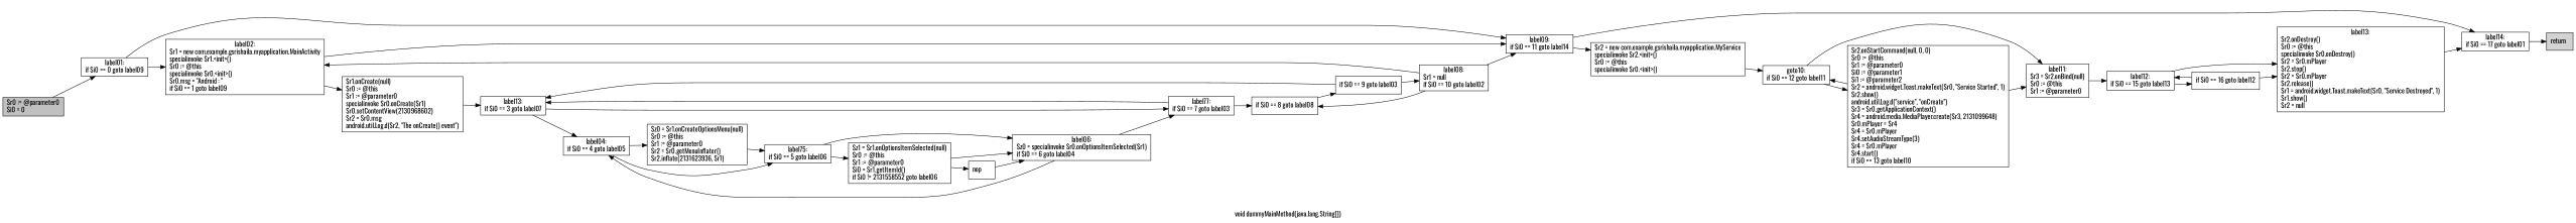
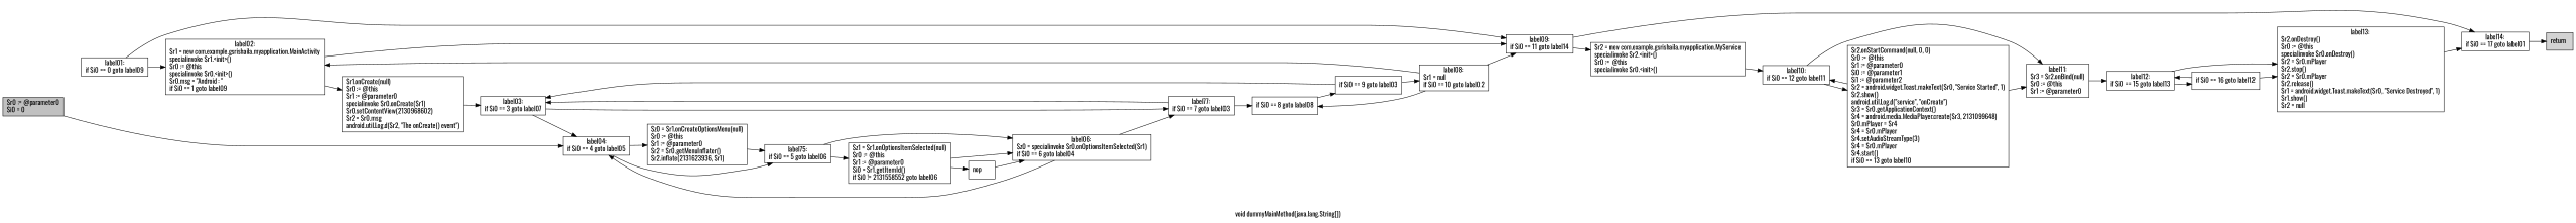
  digraph {
    fontname=Oswald
    label="void dummyMainMethod(java.lang.String[])"
    rankdir=LR
    node [fontname=Oswald shape=box]
    edge [fontname=Oswald]
    n1 [fillcolor=gray label="$r0 := @parameter0\l$i0 = 0\l" style=filled]
    n2 [label="label01:\nif $i0 == 0 goto label09\l"]
    n3 [label="label02:\n$r1 = new com.example.gsrishaila.myapplication.MainActivity\lspecialinvoke $r1.<init>()\l$r0 := @this\lspecialinvoke $r0.<init>()\l$r0.msg = \"Android : \"\lif $i0 == 1 goto label09\l"]
    n4 [label="label09:\nif $i0 == 11 goto label14\l"]
    n5 [label="$r1.onCreate(null)\l$r0 := @this\l$r1 := @parameter0\lspecialinvoke $r0.onCreate($r1)\l$r0.setContentView(2130968602)\l$r2 = $r0.msg\landroid.util.Log.d($r2, \"The onCreate() event\")\l"]
    n6 [label="$r2 = new com.example.gsrishaila.myapplication.MyService\lspecialinvoke $r2.<init>()\l$r0 := @this\lspecialinvoke $r0.<init>()\l"]
    n7 [label="label14:\nif $i0 == 17 goto label01\l"]
-   n8 [label="label13:\nif $i0 == 3 goto label07\l"]
-   n9 [label="goto10:\nif $i0 == 12 goto label11\l"]
+   n8 [label="label03:\nif $i0 == 3 goto label07\l"]
+   n9 [label="label10:\nif $i0 == 12 goto label11\l"]
    n10 [fillcolor=lightgray label="return\l" style=filled]
    n11 [label="label04:\nif $i0 == 4 goto label05\l"]
    n12 [label="label77:\nif $i0 == 7 goto label03\l"]
    n13 [label="$z0 = $r1.onCreateOptionsMenu(null)\l$r0 := @this\l$r1 := @parameter0\l$r2 = $r0.getMenuInflater()\l$r2.inflate(2131623936, $r1)\l"]
    n14 [label="label75:\nif $i0 == 5 goto label06\l"]
    n15 [label="if $i0 == 8 goto label08\l"]
    n16 [label="$z1 = $r1.onOptionsItemSelected(null)\l$r0 := @this\l$r1 := @parameter0\l$i0 = $r1.getItemId()\lif $i0 != 2131558552 goto label06\l"]
    n17 [label="label06:\n$z0 = specialinvoke $r0.onOptionsItemSelected($r1)\lif $i0 == 6 goto label04\l"]
    n18 [label="if $i0 == 9 goto label03\l"]
    n19 [label="nop\l"]
    n20 [label="label08:\n$r1 = null\lif $i0 == 10 goto label02\l"]
    n21 [label="$r2.onStartCommand(null, 0, 0)\l$r0 := @this\l$r1 := @parameter0\l$i0 := @parameter1\l$i1 := @parameter2\l$r2 = android.widget.Toast.makeText($r0, \"Service Started\", 1)\l$r2.show()\landroid.util.Log.d(\"service\", \"onCreate\")\l$r3 = $r0.getApplicationContext()\l$r4 = android.media.MediaPlayer.create($r3, 2131099648)\l$r0.mPlayer = $r4\l$r4 = $r0.mPlayer\l$r4.setAudioStreamType(3)\l$r4 = $r0.mPlayer\l$r4.start()\lif $i0 == 13 goto label10\l"]
    n22 [label="label11:\n$r3 = $r2.onBind(null)\l$r0 := @this\l$r1 := @parameter0\l"]
    n23 [label="label12:\nif $i0 == 15 goto label13\l"]
    n24 [label="if $i0 == 16 goto label12\l"]
    n25 [label="label13:\n$r2.onDestroy()\l$r0 := @this\lspecialinvoke $r0.onDestroy()\l$r2 = $r0.mPlayer\l$r2.stop()\l$r2 = $r0.mPlayer\l$r2.release()\l$r1 = android.widget.Toast.makeText($r0, \"Service Destroyed\", 1)\l$r1.show()\l$r2 = null\l"]
-   n1 -> n2
+   n1 -> n11
    n2 -> n3
    n2 -> n4
    n3 -> n4
    n3 -> n5
    n4 -> n6
    n4 -> n7
    n5 -> n8
    n6 -> n9
    n7 -> n10
    n8 -> n11
    n8 -> n12
    n9 -> n21
    n9 -> n22
    n11 -> n13
    n11 -> n14
    n12 -> n8
    n12 -> n15
    n13 -> n14
    n14 -> n16
    n14 -> n17
    n15 -> n18
    n16 -> n17
    n16 -> n19
    n17 -> n11
    n17 -> n12
    n18 -> n8
    n18 -> n20
    n19 -> n17
    n20 -> n3
    n20 -> n4
    n20 -> n15
    n21 -> n9
    n21 -> n22
    n22 -> n23
    n23 -> n24
    n23 -> n25
    n24 -> n23
    n24 -> n25
    n25 -> n7
  }
